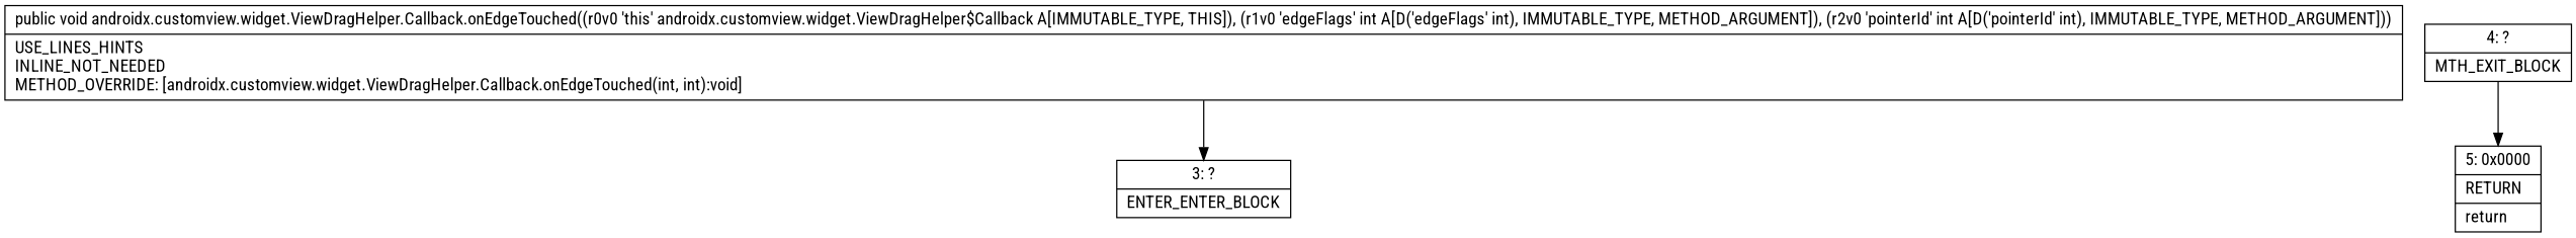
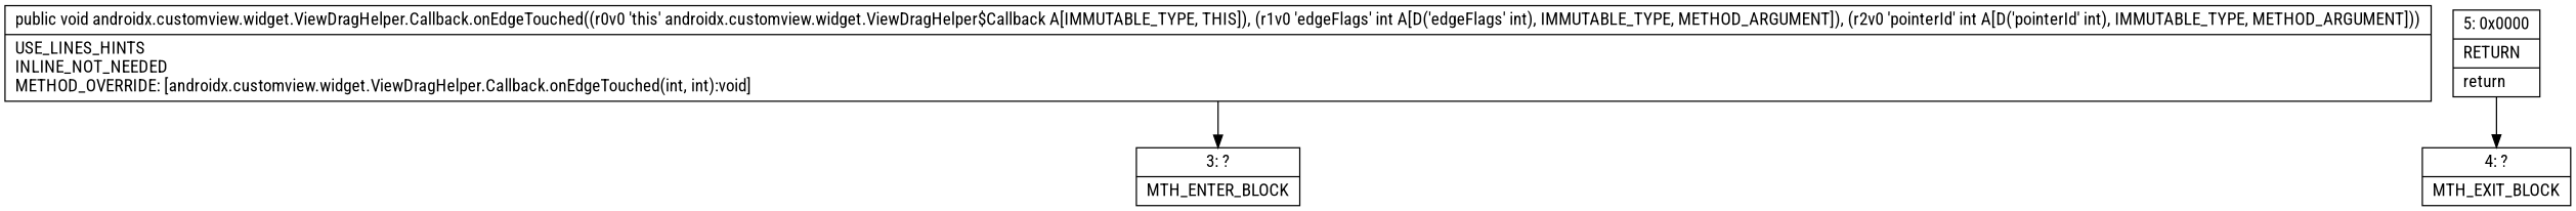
  digraph {
    fontname="Roboto Condensed"
    node [fontname="Roboto Condensed" shape=record]
    edge [fontname="Roboto Condensed"]
-   n1 [label="{3\:\ ?|ENTER_ENTER_BLOCK\l}"]
+   n1 [label="{3\:\ ?|MTH_ENTER_BLOCK\l}"]
    n2 [label="{5\:\ 0x0000|RETURN\l|return\l}"]
    n3 [label="{4\:\ ?|MTH_EXIT_BLOCK\l}"]
    n4 [label="{public void androidx.customview.widget.ViewDragHelper.Callback.onEdgeTouched((r0v0 'this' androidx.customview.widget.ViewDragHelper$Callback A[IMMUTABLE_TYPE, THIS]), (r1v0 'edgeFlags' int A[D('edgeFlags' int), IMMUTABLE_TYPE, METHOD_ARGUMENT]), (r2v0 'pointerId' int A[D('pointerId' int), IMMUTABLE_TYPE, METHOD_ARGUMENT]))  | USE_LINES_HINTS\lINLINE_NOT_NEEDED\lMETHOD_OVERRIDE: [androidx.customview.widget.ViewDragHelper.Callback.onEdgeTouched(int, int):void]\l}"]
-   n3 -> n2
+   n2 -> n3
    n4 -> n1
  }
